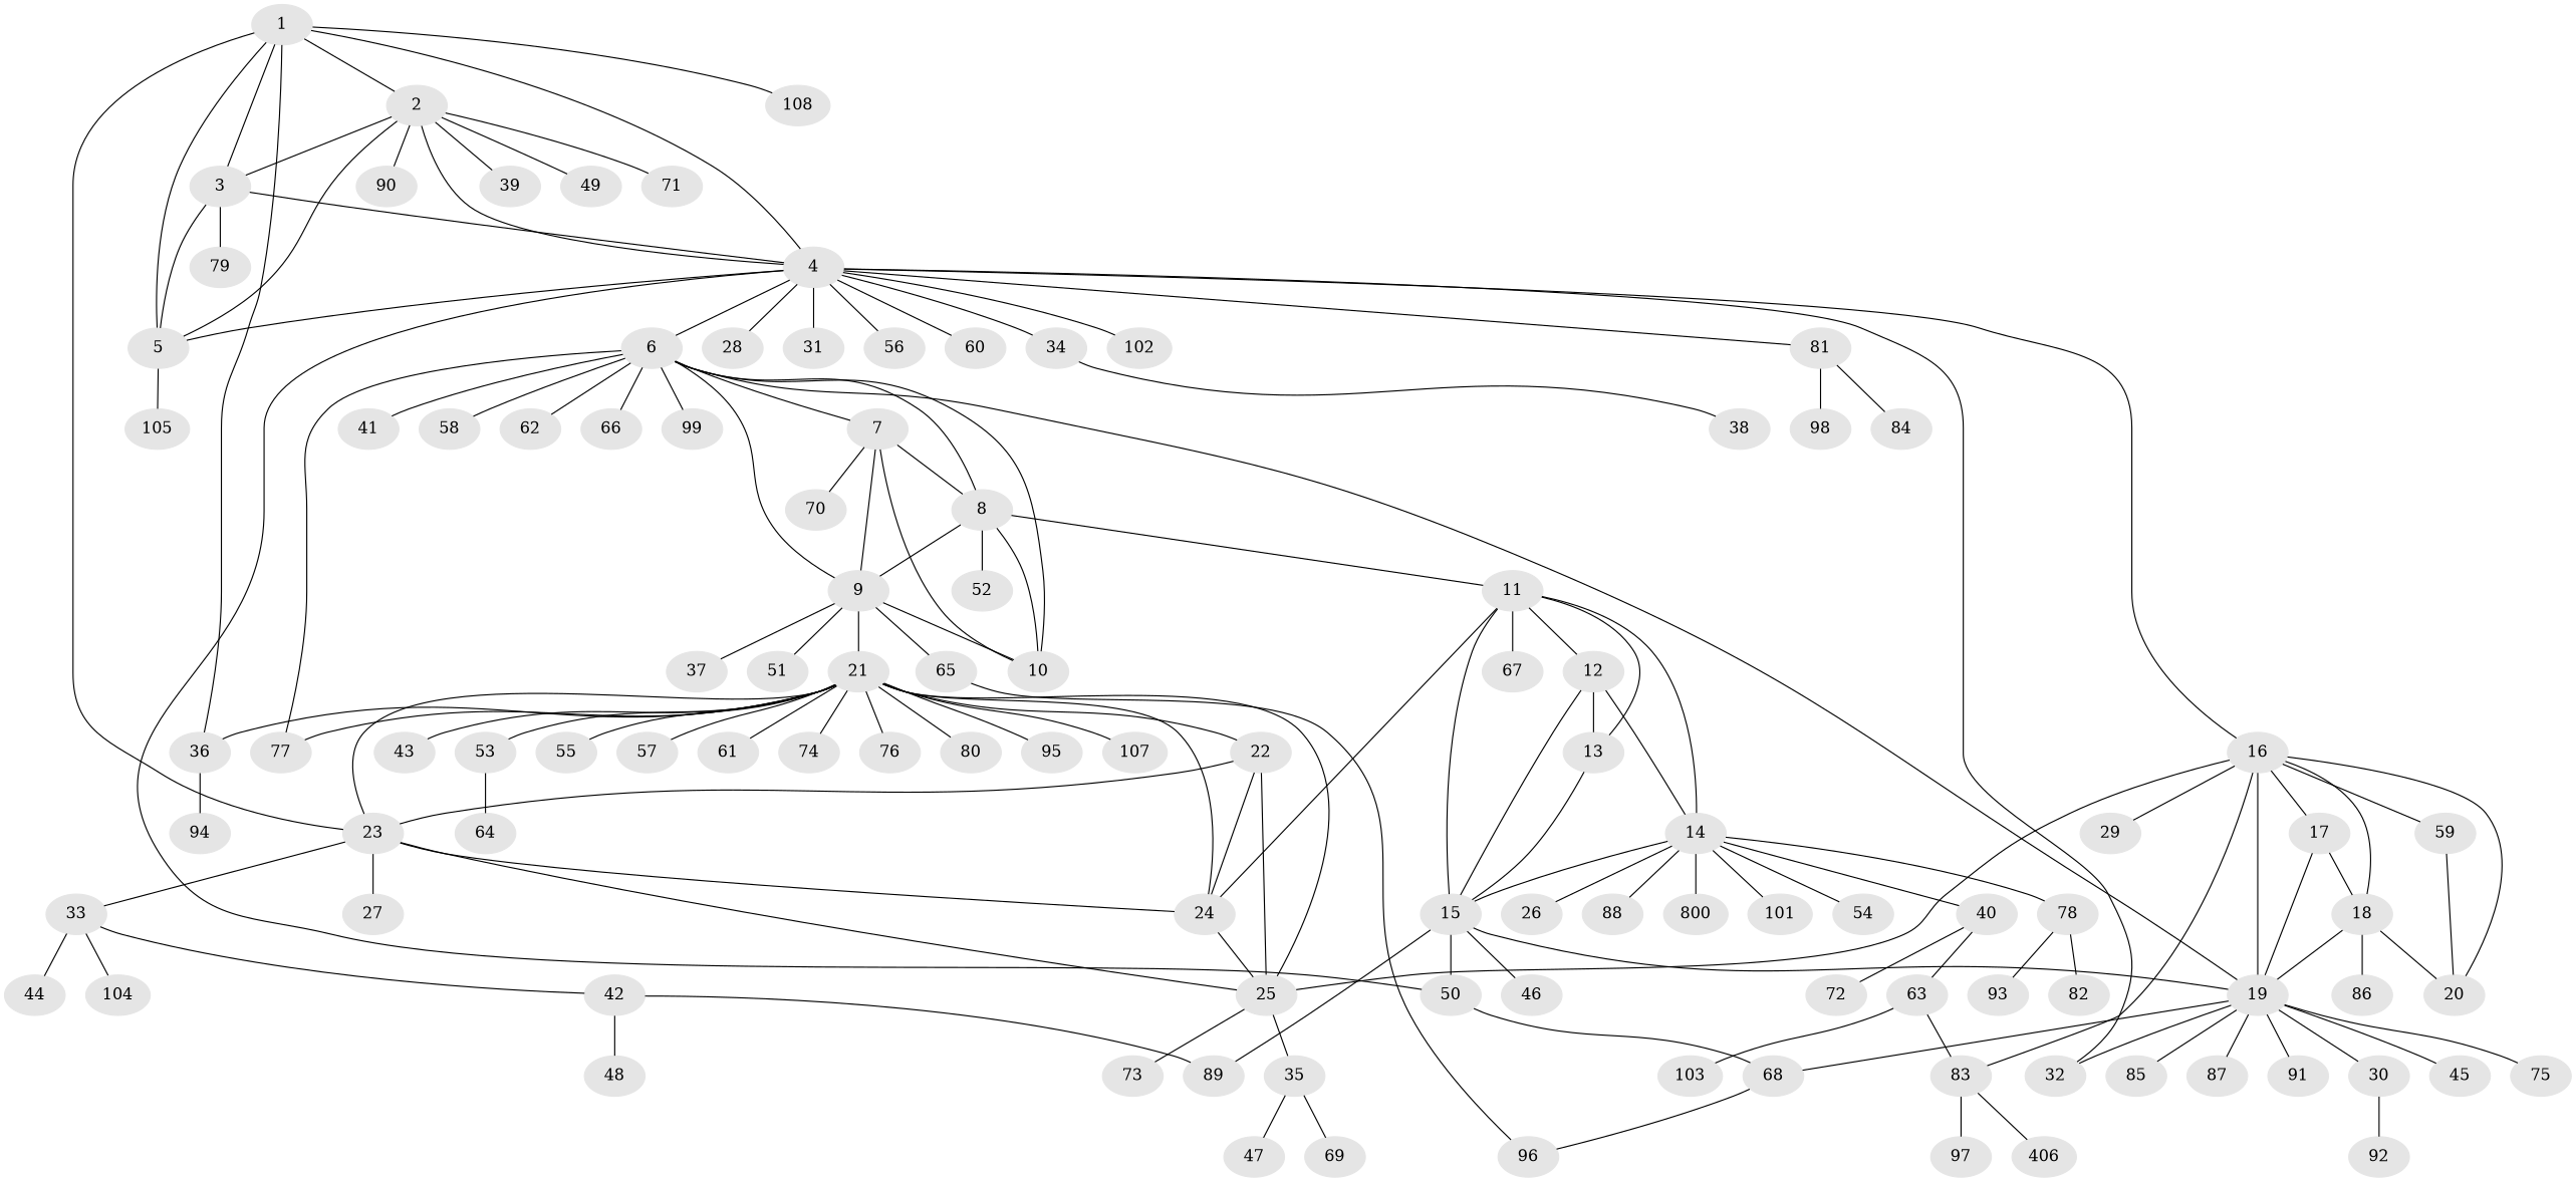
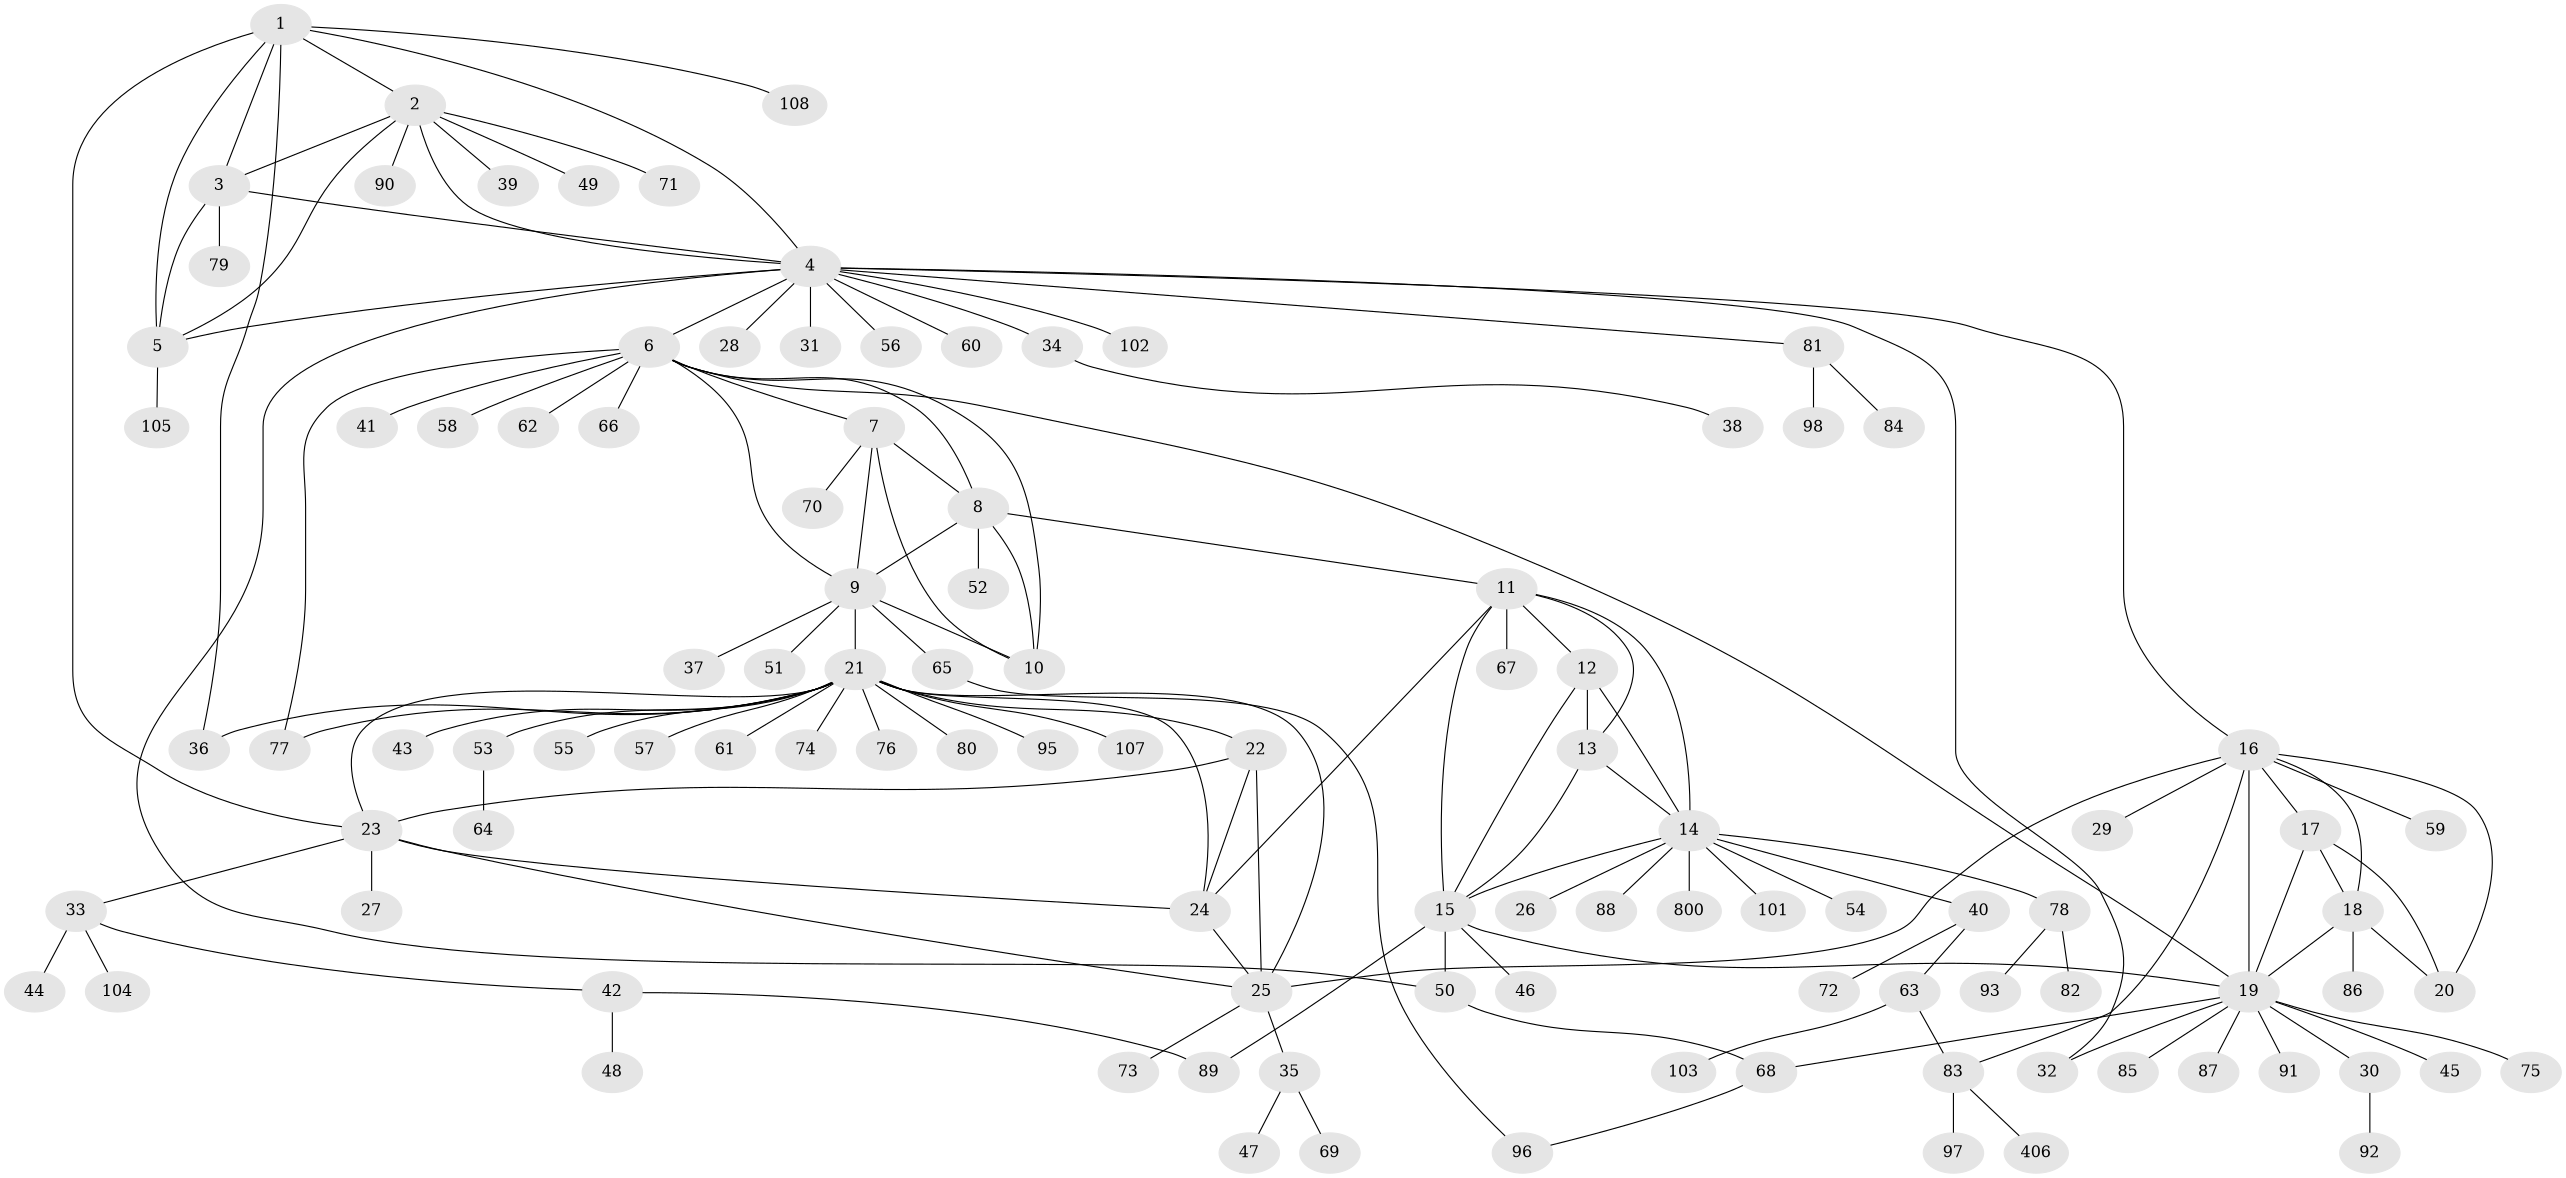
  graph {
    node [color=gray90 style=filled]
    1
    2
    3
    4
    5
    23
    36
    108
    39
    49
    71
    90
    79
    6
    16
    28
    31
    32
    34
    50
    56
    60
    81
    102
    105
    24
    25
    27
    33
-   94
    15
    19
    46
    89
    7
    8
    9
    10
    41
    58
    62
    66
    77
-   99
    17
    18
    20
    29
    59
    83
    38
    68
    84
    98
    70
    11
    52
    21
    37
    51
    65
    30
    45
    75
    85
    87
    91
    12
    13
    14
    67
    22
    43
    53
    55
    57
    61
    74
    76
    80
    95
    107
    96
    26
    40
    54
    78
    88
    n89 [label=800]
    101
    63
    72
    82
    93
    86
    35
    73
    97
    n99 [label=406]
    92
    64
    42
    44
    104
    47
    69
    48
    103
    1 -- 2
    1 -- 3
    1 -- 4
    1 -- 5
    1 -- 23
    1 -- 36
    1 -- 108
    2 -- 3
    2 -- 4
    2 -- 5
    2 -- 39
    2 -- 49
    2 -- 71
    2 -- 90
    3 -- 4
    3 -- 5
    3 -- 79
    4 -- 5
    4 -- 6
    4 -- 16
    4 -- 28
    4 -- 31
    4 -- 32
    4 -- 34
    4 -- 50
    4 -- 56
    4 -- 60
    4 -- 81
    4 -- 102
    5 -- 105
    23 -- 24
    23 -- 25
    23 -- 27
    23 -- 33
-   36 -- 94
    6 -- 19
    6 -- 7
    6 -- 8
    6 -- 9
    6 -- 10
    6 -- 41
    6 -- 58
    6 -- 62
    6 -- 66
    6 -- 77
-   6 -- 99
    16 -- 25
    16 -- 19
    16 -- 17
    16 -- 18
    16 -- 20
    16 -- 29
    16 -- 59
    16 -- 83
    34 -- 38
    50 -- 68
    81 -- 84
    81 -- 98
    24 -- 25
    25 -- 35
    25 -- 73
    33 -- 42
    33 -- 44
    33 -- 104
    15 -- 50
    15 -- 19
    15 -- 46
    15 -- 89
    19 -- 32
    19 -- 68
    19 -- 30
    19 -- 45
    19 -- 75
    19 -- 85
    19 -- 87
    19 -- 91
    7 -- 8
    7 -- 9
    7 -- 10
    7 -- 70
    8 -- 9
    8 -- 10
    8 -- 11
    8 -- 52
    9 -- 10
    9 -- 21
    9 -- 37
    9 -- 51
    9 -- 65
    17 -- 19
    17 -- 18
-   59 -- 20
+   17 -- 20
    18 -- 19
    18 -- 20
    18 -- 86
    83 -- 97
    83 -- n99
    68 -- 96
    11 -- 24
    11 -- 15
    11 -- 12
    11 -- 13
    11 -- 14
    11 -- 67
    21 -- 23
    21 -- 36
    21 -- 24
    21 -- 25
    21 -- 77
    21 -- 22
    21 -- 43
    21 -- 53
    21 -- 55
    21 -- 57
    21 -- 61
    21 -- 74
    21 -- 76
    21 -- 80
    21 -- 95
    21 -- 107
    65 -- 96
    30 -- 92
    12 -- 15
    12 -- 13
    12 -- 14
    13 -- 15
+   13 -- 14
    14 -- 15
    14 -- 26
    14 -- 40
    14 -- 54
    14 -- 78
    14 -- 88
    14 -- n89
    14 -- 101
    22 -- 23
    22 -- 24
    22 -- 25
    53 -- 64
    40 -- 63
    40 -- 72
    78 -- 82
    78 -- 93
    63 -- 83
    63 -- 103
    35 -- 47
    35 -- 69
    42 -- 89
    42 -- 48
  }
